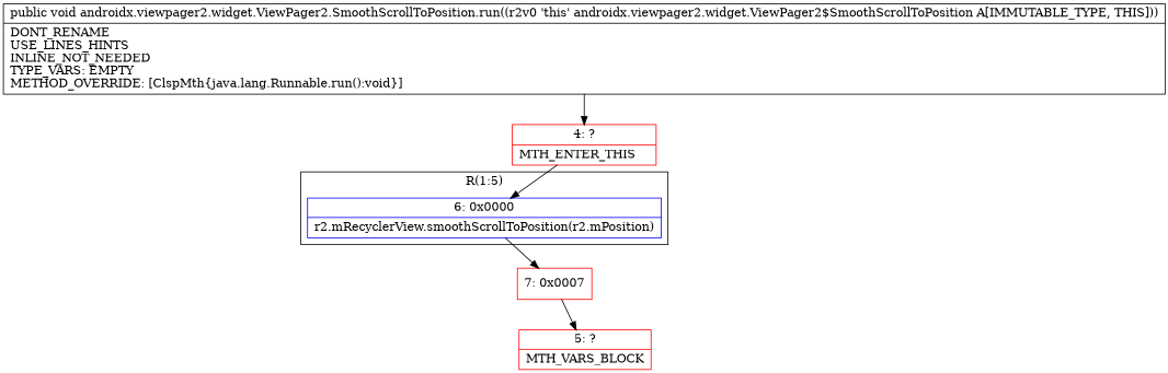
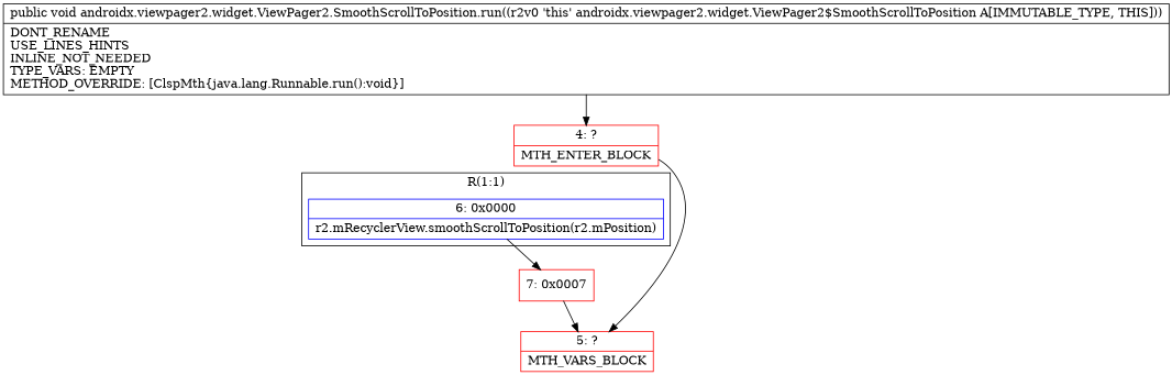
  digraph {
    node [color=red shape=record]
    n1 [color=blue label="{6\:\ 0x0000|r2.mRecyclerView.smoothScrollToPosition(r2.mPosition)\l}"]
    n2 [label="{7\:\ 0x0007}"]
    n3 [label="{5\:\ ?|MTH_VARS_BLOCK\l}"]
-   n4 [label="{4\:\ ?|MTH_ENTER_THIS\l}"]
+   n4 [label="{4\:\ ?|MTH_ENTER_BLOCK\l}"]
    n5 [label="{public void androidx.viewpager2.widget.ViewPager2.SmoothScrollToPosition.run((r2v0 'this' androidx.viewpager2.widget.ViewPager2$SmoothScrollToPosition A[IMMUTABLE_TYPE, THIS]))  | DONT_RENAME\lUSE_LINES_HINTS\lINLINE_NOT_NEEDED\lTYPE_VARS: EMPTY\lMETHOD_OVERRIDE: [ClspMth\{java.lang.Runnable.run():void\}]\l}" color=""]
    subgraph cluster_1 {
-     label="R(1:5)"
+     label="R(1:1)"
      n1
    }
    n1 -> n2
    n2 -> n3
-   n4 -> n1
+   n4 -> n3
    n5 -> n4
  }
